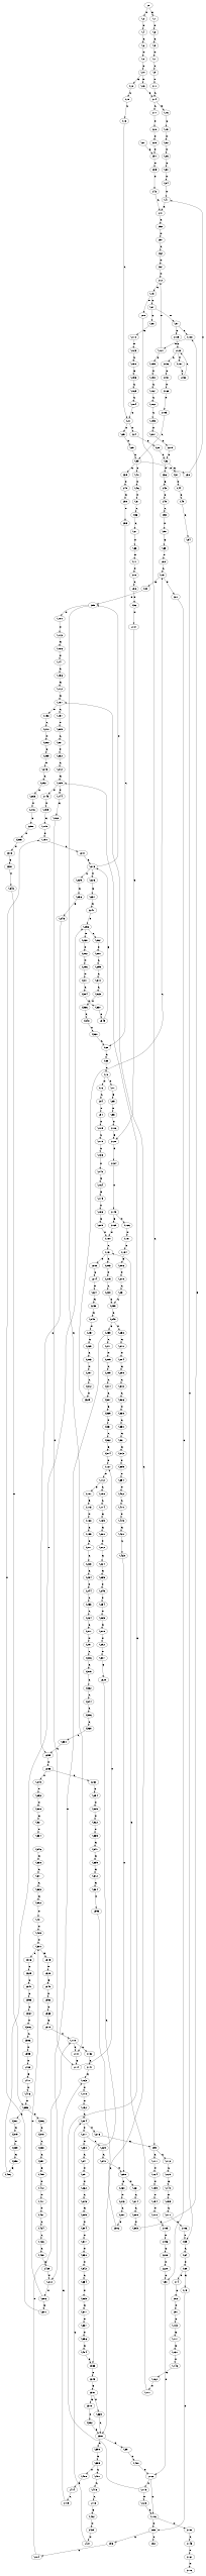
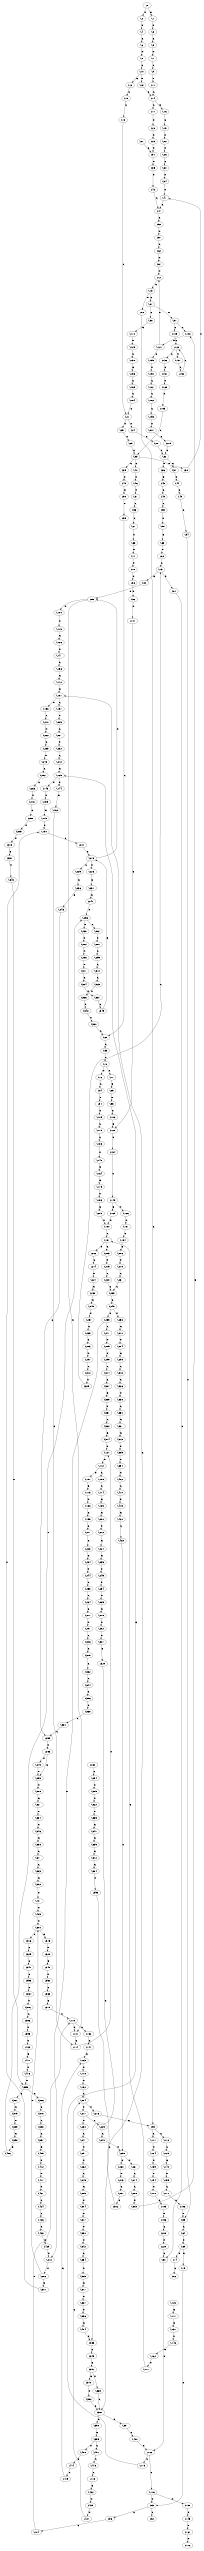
  strict digraph {
    S0
    S1
    S2
    S3
    S4
    S5
    S6
    S7
    S8
    S9
    S10
    S11
    S12
    S13
    S14
    S15
    S16
    S17
    S18
    S19
    S20
    S21
    S22
    S23
    S24
    S25
    S26
    S31
    S28
    S29
    S30
    S27
    S32
    S33
    S34
    S35
    S36
    S37
    S38
    S39
    S40
    S41
    S42
    S43
    S44
    S45
    S46
    S47
    S48
    S49
    S50
    S51
    S52
    S53
    S54
    S55
    S56
    S57
    S58
    S59
    S60
    S61
    S62
    S63
    S64
    S65
    S66
    S67
    S68
    S69
    S70
    S71
    S72
    S73
    S74
    S75
    S76
    S77
    S78
    S79
    S80
    S81
    S82
    S83
    S84
    S85
    S86
    S87
    S88
    S89
    S90
-   S91
    S92
    S93
    S94
    S95
    S96
    S97
    S98
    S99
    S100
    S101
    S102
    S103
    S104
    S105
    S106
    S107
    S108
    S109
    S110
    S111
    S112
    S113
    S114
    S115
    S116
    S117
    S118
    S119
    S120
    S121
    S122
    S123
    S124
    S125
    S126
    S127
-   S128
    S129
    S130
    S131
    S132
    S133
    S134
    S135
    S136
    S137
    S138
    S139
    S140
    S141
    S142
    S143
    S144
    S145
    S146
    S147
    S148
    S149
    S150
    S151
    S152
    S153
    S154
    S155
    S156
    S157
    S158
    S159
    S160
    S161
    S162
    S163
    S164
    S165
    S166
    S167
    S168
    S169
    S170
    S171
    S172
    S173
    S174
    S175
    S176
    S177
    S178
    S179
    S180
    S181
    S182
    S183
    S184
    S185
    S186
    S187
    S188
    S189
    S190
    S191
    S192
    S193
    S194
    S195
    S196
    S197
    S198
    S199
    S200
    S201
    S202
    S203
    S204
    S205
    S206
    S207
    S208
    S209
    S210
    S211
    S212
    S213
    S214
    S215
    S216
    S217
    S218
    S219
    S220
    S221
    S222
    S223
    S224
    S225
    S226
    S227
    S228
    S229
    S230
    S231
    S232
    S233
    S234
    S235
    S236
    S237
    S238
    S239
    S240
    S241
    S242
    S243
    S244
    S245
    S246
    S247
    S248
    S249
    S250
    S251
    S252
    S253
    S254
    S255
    S256
    S257
    S258
    S259
    S260
    S261
    S262
    S263
    S264
    S265
    S266
    S267
    S268
    S269
    S270
    S271
    S272
    S273
    S274
    S275
    S276
    S277
    S278
    S279
    S280
    S281
    S282
    S283
    S284
    S285
    S286
    S287
    S288
    S289
    S290
    S291
    S292
    S293
    S294
    S295
    S296
    S297
    S298
    S299
    S300
    S301
    S302
    S303
    S304
    S305
    S306
    S307
    S308
    S309
    S310
    S311
    S312
    S313
    S314
    S315
    S316
    S317
    S318
    S319
    S320
    S321
    S322
    S323
    S324
    S325
    S326
    S327
    S328
    S329
    S330
    S331
    S332
    S333
    S334
    S335
    S336
    S337
    S338
    S339
    S340
    S341
    S342
    S343
    S344
    S345
    S346
    S347
    S348
    S349
    S350
    S351
    S352
    S353
    S354
    S355
    S356
    S357
    S358
    S359
    S360
    S361
    S362
    S363
    S364
    S365
    S366
    S367
    S368
    S369
    S370
    S371
    S372
    S373
    S374
    S375
    S376
    S377
    S378
    S379
    S380
    S381
    S382
    S383
    S384
    S385
    S386
    S387
    S388
    S389
    S390
    S391
    S392
    S393
    S394
    S395
    S396
    S397
    S398
    S399
    S400
    S401
    S402
    S403
    S404
    S405
    S406
    S407
    S408
    S409
    S410
    S411
    S412
    S413
    S414
    S415
    S416
    S417
    S418
    S419
    S420
    S421
    S422
    S423
    S424
    S425
    S426
    S427
    S428
    S429
    S0 -> S1 [label=G]
    S0 -> S2 [label=T]
    S1 -> S3 [label=T]
    S2 -> S4 [label=T]
    S3 -> S5 [label=C]
    S4 -> S6 [label=C]
    S5 -> S7 [label=A]
    S6 -> S8 [label=A]
    S7 -> S9 [label=C]
    S8 -> S10 [label=C]
    S9 -> S11 [label=T]
    S10 -> S12 [label=G]
    S10 -> S13 [label=T]
    S11 -> S14 [label=C]
    S12 -> S15 [label=C]
    S13 -> S14 [label=C]
    S14 -> S16 [label=G]
    S14 -> S17 [label=C]
    S15 -> S18 [label=C]
    S16 -> S19 [label=C]
    S17 -> S20 [label=T]
    S18 -> S21 [label=C]
    S19 -> S22 [label=T]
    S20 -> S23 [label=T]
    S21 -> S24 [label=A]
    S21 -> S25 [label=T]
    S22 -> S26 [label=T]
    S23 -> S31 [label=T]
    S24 -> S28 [label=T]
    S25 -> S29 [label=T]
    S26 -> S30 [label=C]
    S31 -> S35 [label=A]
    S28 -> S32 [label=C]
    S29 -> S33 [label=C]
    S30 -> S34 [label=A]
    S27 -> S31 [label=C]
    S32 -> S36 [label=T]
    S32 -> S37 [label=G]
    S33 -> S38 [label=A]
    S33 -> S39 [label=C]
    S33 -> S40 [label=G]
    S34 -> S41 [label=T]
    S35 -> S42 [label=T]
    S36 -> S43 [label=G]
    S37 -> S44 [label=T]
    S38 -> S41 [label=T]
    S39 -> S45 [label=T]
    S40 -> S46 [label=A]
    S41 -> S47 [label=C]
    S42 -> S47 [label=C]
    S43 -> S48 [label=C]
    S44 -> S49 [label=C]
    S45 -> S50 [label=G]
    S46 -> S51 [label=T]
    S47 -> S52 [label=C]
    S48 -> S53 [label=C]
    S49 -> S54 [label=C]
    S50 -> S55 [label=T]
    S51 -> S56 [label=C]
    S52 -> S57 [label=A]
    S53 -> S58 [label=A]
    S54 -> S59 [label=T]
    S55 -> S60 [label=C]
    S56 -> S61 [label=G]
    S57 -> S62 [label=G]
    S58 -> S63 [label=G]
    S59 -> S64 [label=C]
    S60 -> S65 [label=C]
    S61 -> S66 [label=T]
    S62 -> S67 [label=A]
    S63 -> S68 [label=T]
    S64 -> S69 [label=T]
    S65 -> S70 [label=T]
    S66 -> S71 [label=T]
    S67 -> S72 [label=A]
    S68 -> S73 [label=C]
    S69 -> S74 [label=T]
    S69 -> S75 [label=G]
    S70 -> S76 [label=A]
    S70 -> S77 [label=T]
    S71 -> S78 [label=T]
    S72 -> S79 [label=C]
    S73 -> S80 [label=G]
    S73 -> S81 [label=T]
    S74 -> S82 [label=C]
    S75 -> S83 [label=T]
    S76 -> S84 [label=C]
    S77 -> S85 [label=G]
    S78 -> S86 [label=G]
    S79 -> S87 [label=C]
    S79 -> S88 [label=A]
    S80 -> S89 [label=T]
    S81 -> S90 [label=C]
-   S82 -> S91 [label=T]
    S83 -> S92 [label=C]
    S83 -> S93 [label=C]
    S84 -> S94 [label=T]
    S85 -> S95 [label=T]
    S86 -> S96 [label=T]
    S87 -> S97 [label=A]
    S87 -> S98 [label=G]
    S88 -> S99 [label=G]
    S89 -> S100 [label=A]
    S89 -> S101 [label=G]
    S90 -> S102 [label=T]
-   S91 -> S103 [label=C]
    S93 -> S104 [label=G]
    S94 -> S105 [label=A]
    S95 -> S106 [label=A]
    S96 -> S107 [label=A]
    S97 -> S108 [label=G]
    S97 -> S109 [label=C]
    S98 -> S110 [label=G]
    S99 -> S111 [label=G]
    S99 -> S112 [label=C]
    S100 -> S113 [label=A]
    S101 -> S114 [label=G]
    S102 -> S115 [label=C]
    S102 -> S116 [label=G]
    S103 -> S117 [label=G]
    S104 -> S118 [label=T]
    S105 -> S119 [label=C]
    S106 -> S120 [label=G]
    S107 -> S120 [label=G]
    S108 -> S121 [label=A]
    S109 -> S122 [label=C]
    S110 -> S123 [label=A]
    S111 -> S124 [label=A]
    S112 -> S125 [label=C]
    S113 -> S126 [label=G]
    S114 -> S127 [label=T]
-   S115 -> S128 [label=T]
    S115 -> S129 [label=G]
    S116 -> S83 [label=T]
    S116 -> S130 [label=A]
    S117 -> S131 [label=G]
    S118 -> S101 [label=G]
    S118 -> S132 [label=C]
    S119 -> S133 [label=C]
    S120 -> S134 [label=G]
    S121 -> S72 [label=A]
    S121 -> S135 [label=C]
    S122 -> S136 [label=C]
    S122 -> S137 [label=A]
    S123 -> S138 [label=C]
    S124 -> S139 [label=A]
    S125 -> S140 [label=G]
    S126 -> S141 [label=A]
    S127 -> S142 [label=A]
-   S128 -> S116 [label=G]
    S129 -> S143 [label=A]
    S129 -> S144 [label=T]
    S130 -> S145 [label=G]
    S131 -> S146 [label=A]
    S132 -> S147 [label=G]
    S133 -> S148 [label=A]
    S134 -> S149 [label=A]
    S135 -> S150 [label=T]
    S136 -> S151 [label=C]
    S137 -> S152 [label=C]
    S138 -> S153 [label=G]
    S139 -> S154 [label=T]
    S140 -> S155 [label=T]
    S141 -> S156 [label=C]
    S142 -> S157 [label=T]
    S142 -> S158 [label=C]
    S143 -> S159 [label=A]
    S144 -> S160 [label=G]
    S145 -> S161 [label=T]
    S146 -> S162 [label=G]
    S147 -> S163 [label=G]
    S148 -> S164 [label=G]
    S149 -> S165 [label=G]
    S149 -> S166 [label=A]
    S150 -> S167 [label=C]
    S151 -> S168 [label=T]
    S152 -> S122 [label=C]
    S153 -> S169 [label=C]
    S154 -> S170 [label=A]
    S155 -> S171 [label=C]
    S156 -> S172 [label=G]
    S157 -> S173 [label=G]
    S158 -> S174 [label=C]
    S159 -> S175 [label=G]
    S160 -> S114 [label=G]
    S161 -> S176 [label=A]
    S162 -> S177 [label=A]
    S163 -> S178 [label=A]
    S164 -> S179 [label=G]
    S165 -> S180 [label=A]
    S166 -> S181 [label=A]
    S167 -> S182 [label=C]
    S168 -> S183 [label=T]
    S169 -> S184 [label=C]
    S170 -> S185 [label=G]
    S171 -> S186 [label=C]
    S172 -> S187 [label=G]
    S173 -> S188 [label=A]
    S174 -> S189 [label=G]
    S175 -> S190 [label=T]
    S177 -> S191 [label=G]
    S178 -> S192 [label=A]
    S179 -> S193 [label=A]
    S180 -> S191 [label=G]
    S181 -> S194 [label=G]
    S182 -> S195 [label=C]
    S183 -> S33 [label=C]
    S184 -> S21 [label=C]
    S185 -> S196 [label=T]
    S186 -> S59 [label=T]
    S187 -> S197 [label=C]
    S187 -> S198 [label=A]
    S188 -> S199 [label=G]
    S189 -> S200 [label=G]
    S190 -> S201 [label=C]
    S191 -> S202 [label=T]
    S191 -> S203 [label=G]
    S192 -> S204 [label=C]
    S193 -> S205 [label=G]
    S194 -> S206 [label=G]
    S195 -> S207 [label=A]
    S196 -> S208 [label=C]
    S197 -> S209 [label=T]
    S198 -> S210 [label=C]
    S199 -> S211 [label=C]
    S200 -> S212 [label=T]
    S201 -> S213 [label=G]
    S202 -> S214 [label=C]
    S203 -> S215 [label=T]
    S204 -> S216 [label=A]
    S204 -> S217 [label=T]
    S205 -> S180 [label=A]
    S206 -> S218 [label=T]
    S207 -> S219 [label=T]
    S208 -> S220 [label=T]
    S209 -> S221 [label=C]
    S210 -> S222 [label=A]
    S211 -> S223 [label=G]
    S212 -> S224 [label=G]
    S213 -> S89 [label=T]
    S213 -> S225 [label=C]
    S213 -> S226 [label=A]
    S214 -> S227 [label=A]
    S215 -> S228 [label=C]
    S216 -> S99 [label=G]
    S217 -> S229 [label=G]
    S217 -> S230 [label=A]
    S218 -> S231 [label=C]
    S219 -> S32 [label=C]
    S220 -> S90 [label=C]
    S221 -> S232 [label=T]
    S222 -> S233 [label=C]
    S223 -> S234 [label=G]
    S224 -> S235 [label=G]
    S225 -> S236 [label=G]
    S226 -> S237 [label=G]
    S227 -> S238 [label=G]
    S228 -> S239 [label=C]
    S229 -> S240 [label=C]
    S230 -> S241 [label=C]
    S231 -> S239 [label=C]
    S232 -> S242 [label=C]
    S233 -> S243 [label=A]
    S234 -> S244 [label=T]
    S235 -> S245 [label=T]
    S236 -> S246 [label=G]
    S237 -> S247 [label=G]
    S238 -> S248 [label=G]
    S239 -> S249 [label=C]
    S240 -> S250 [label=A]
    S241 -> S251 [label=A]
    S242 -> S129 [label=G]
    S243 -> S252 [label=C]
    S244 -> S253 [label=C]
    S245 -> S254 [label=T]
    S246 -> S255 [label=C]
    S247 -> S256 [label=T]
    S248 -> S257 [label=A]
    S249 -> S258 [label=A]
    S249 -> S259 [label=G]
    S250 -> S260 [label=G]
    S250 -> S261 [label=A]
    S251 -> S262 [label=A]
    S252 -> S263 [label=C]
    S253 -> S264 [label=G]
    S254 -> S265 [label=A]
    S255 -> S266 [label=T]
    S256 -> S267 [label=G]
    S256 -> S268 [label=A]
    S257 -> S269 [label=C]
    S258 -> S270 [label=G]
    S259 -> S271 [label=G]
    S259 -> S272 [label=A]
    S260 -> S273 [label=A]
    S261 -> S274 [label=C]
    S262 -> S275 [label=C]
    S263 -> S276 [label=T]
    S264 -> S277 [label=C]
    S265 -> S278 [label=G]
    S266 -> S279 [label=A]
-   S266 -> S280 [label=G]
+   S266 -> S293 [label=G]
    S267 -> S281 [label=T]
    S268 -> S282 [label=T]
    S269 -> S283 [label=C]
    S270 -> S284 [label=A]
    S271 -> S285 [label=A]
    S272 -> S286 [label=A]
    S273 -> S287 [label=C]
    S274 -> S288 [label=C]
    S275 -> S289 [label=G]
    S276 -> S290 [label=C]
    S277 -> S291 [label=A]
    S278 -> S292 [label=A]
    S279 -> S293 [label=T]
    S280 -> S294 [label=G]
    S281 -> S295 [label=C]
    S282 -> S296 [label=A]
    S283 -> S297 [label=A]
    S284 -> S298 [label=G]
    S285 -> S299 [label=G]
    S286 -> S300 [label=A]
    S286 -> S301 [label=G]
    S287 -> S302 [label=G]
    S288 -> S303 [label=A]
    S289 -> S304 [label=A]
    S290 -> S305 [label=T]
    S291 -> S306 [label=C]
    S292 -> S307 [label=A]
    S293 -> S308 [label=A]
    S294 -> S309 [label=A]
    S295 -> S310 [label=C]
    S296 -> S311 [label=A]
    S297 -> S312 [label=G]
    S298 -> S313 [label=C]
    S299 -> S314 [label=G]
    S300 -> S315 [label=G]
    S300 -> S316 [label=C]
    S301 -> S190 [label=T]
    S302 -> S187 [label=G]
    S303 -> S108 [label=G]
    S304 -> S317 [label=A]
    S305 -> S318 [label=A]
    S306 -> S319 [label=G]
    S307 -> S320 [label=G]
    S308 -> S321 [label=G]
    S309 -> S322 [label=A]
    S310 -> S323 [label=C]
    S311 -> S324 [label=G]
    S312 -> S325 [label=T]
    S313 -> S326 [label=C]
    S314 -> S327 [label=C]
    S315 -> S328 [label=T]
    S316 -> S329 [label=C]
    S317 -> S330 [label=A]
    S318 -> S331 [label=G]
    S319 -> S332 [label=C]
    S320 -> S333 [label=G]
    S321 -> S334 [label=T]
    S322 -> S335 [label=T]
    S323 -> S336 [label=T]
    S324 -> S337 [label=T]
    S325 -> S73 [label=C]
    S326 -> S338 [label=A]
    S327 -> S339 [label=G]
    S328 -> S340 [label=G]
    S329 -> S341 [label=C]
    S330 -> S342 [label=A]
    S331 -> S343 [label=A]
    S332 -> S344 [label=G]
    S333 -> S345 [label=G]
+   S334 -> S346 [label=A]
    S335 -> S347 [label=G]
    S336 -> S348 [label=G]
    S337 -> S349 [label=C]
    S338 -> S350 [label=C]
    S339 -> S351 [label=T]
    S340 -> S352 [label=T]
    S341 -> S353 [label=C]
    S342 -> S354 [label=C]
    S343 -> S355 [label=A]
    S344 -> S356 [label=C]
    S345 -> S357 [label=G]
    S346 -> S358 [label=G]
    S347 -> S359 [label=G]
    S348 -> S360 [label=T]
    S349 -> S213 [label=G]
    S350 -> S361 [label=G]
    S351 -> S362 [label=G]
    S352 -> S363 [label=C]
    S353 -> S364 [label=G]
    S354 -> S365 [label=A]
    S355 -> S366 [label=T]
    S355 -> S367 [label=C]
    S356 -> S368 [label=G]
    S357 -> S369 [label=T]
    S357 -> S370 [label=G]
    S358 -> S371 [label=C]
    S359 -> S372 [label=G]
    S360 -> S60 [label=C]
    S361 -> S373 [label=G]
    S362 -> S374 [label=G]
    S363 -> S375 [label=G]
    S364 -> S376 [label=A]
    S365 -> S377 [label=G]
    S366 -> S378 [label=C]
    S367 -> S379 [label=G]
    S368 -> S380 [label=G]
    S369 -> S381 [label=C]
    S370 -> S382 [label=T]
    S371 -> S383 [label=C]
    S372 -> S384 [label=G]
    S373 -> S385 [label=T]
    S374 -> S127 [label=T]
    S375 -> S118 [label=T]
    S376 -> S386 [label=C]
    S377 -> S387 [label=A]
    S378 -> S388 [label=G]
    S379 -> S389 [label=A]
    S380 -> S255 [label=C]
    S381 -> S390 [label=C]
    S381 -> S391 [label=T]
    S382 -> S381 [label=C]
    S383 -> S392 [label=G]
    S384 -> S393 [label=T]
    S385 -> S394 [label=T]
    S386 -> S395 [label=T]
    S387 -> S396 [label=A]
    S388 -> S397 [label=G]
    S389 -> S398 [label=G]
    S390 -> S399 [label=G]
    S391 -> S400 [label=C]
    S392 -> S401 [label=A]
    S393 -> S381 [label=C]
    S394 -> S402 [label=A]
    S395 -> S403 [label=A]
    S396 -> S404 [label=G]
    S397 -> S405 [label=G]
    S398 -> S406 [label=G]
    S399 -> S407 [label=C]
    S399 -> S408 [label=T]
    S400 -> S102 [label=T]
    S401 -> S409 [label=A]
    S402 -> S410 [label=C]
    S403 -> S411 [label=G]
    S404 -> S333 [label=G]
    S405 -> S412 [label=T]
    S406 -> S256 [label=T]
    S407 -> S413 [label=C]
    S408 -> S414 [label=C]
    S409 -> S300 [label=A]
    S410 -> S415 [label=T]
    S411 -> S416 [label=A]
    S412 -> S417 [label=A]
    S413 -> S418 [label=G]
    S414 -> S419 [label=G]
    S415 -> S420 [label=G]
    S416 -> S355 [label=A]
    S417 -> S421 [label=T]
    S418 -> S422 [label=G]
    S419 -> S163 [label=G]
    S420 -> S423 [label=C]
    S421 -> S424 [label=C]
    S422 -> S425 [label=A]
    S423 -> S250 [label=A]
    S424 -> S426 [label=C]
    S425 -> S427 [label=A]
    S426 -> S428 [label=C]
    S427 -> S204 [label=C]
    S428 -> S429 [label=G]
    S429 -> S272 [label=A]
  }
